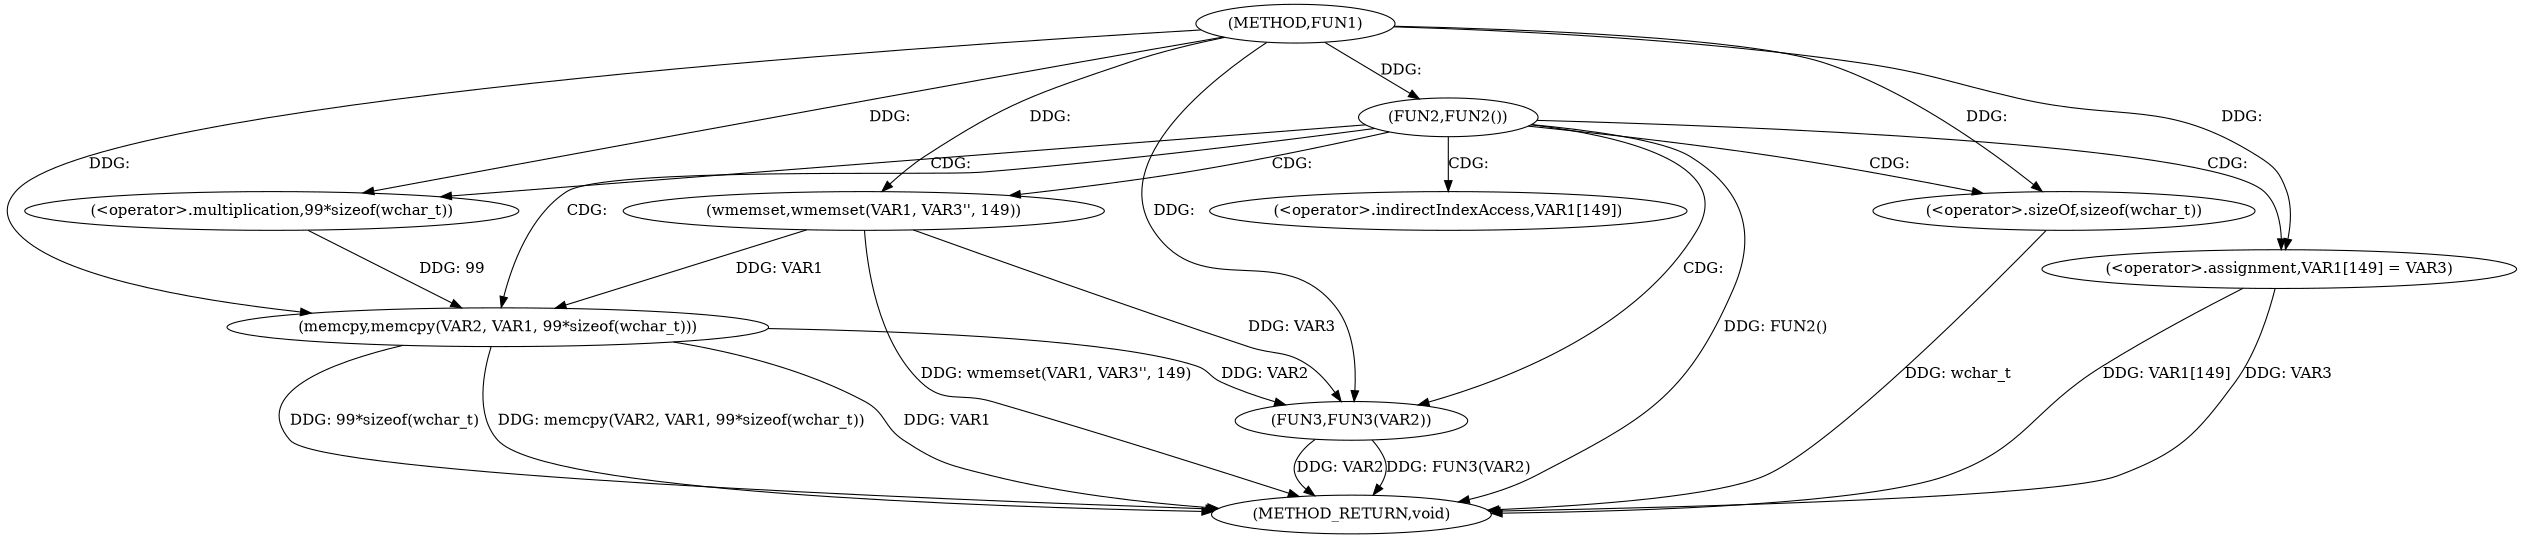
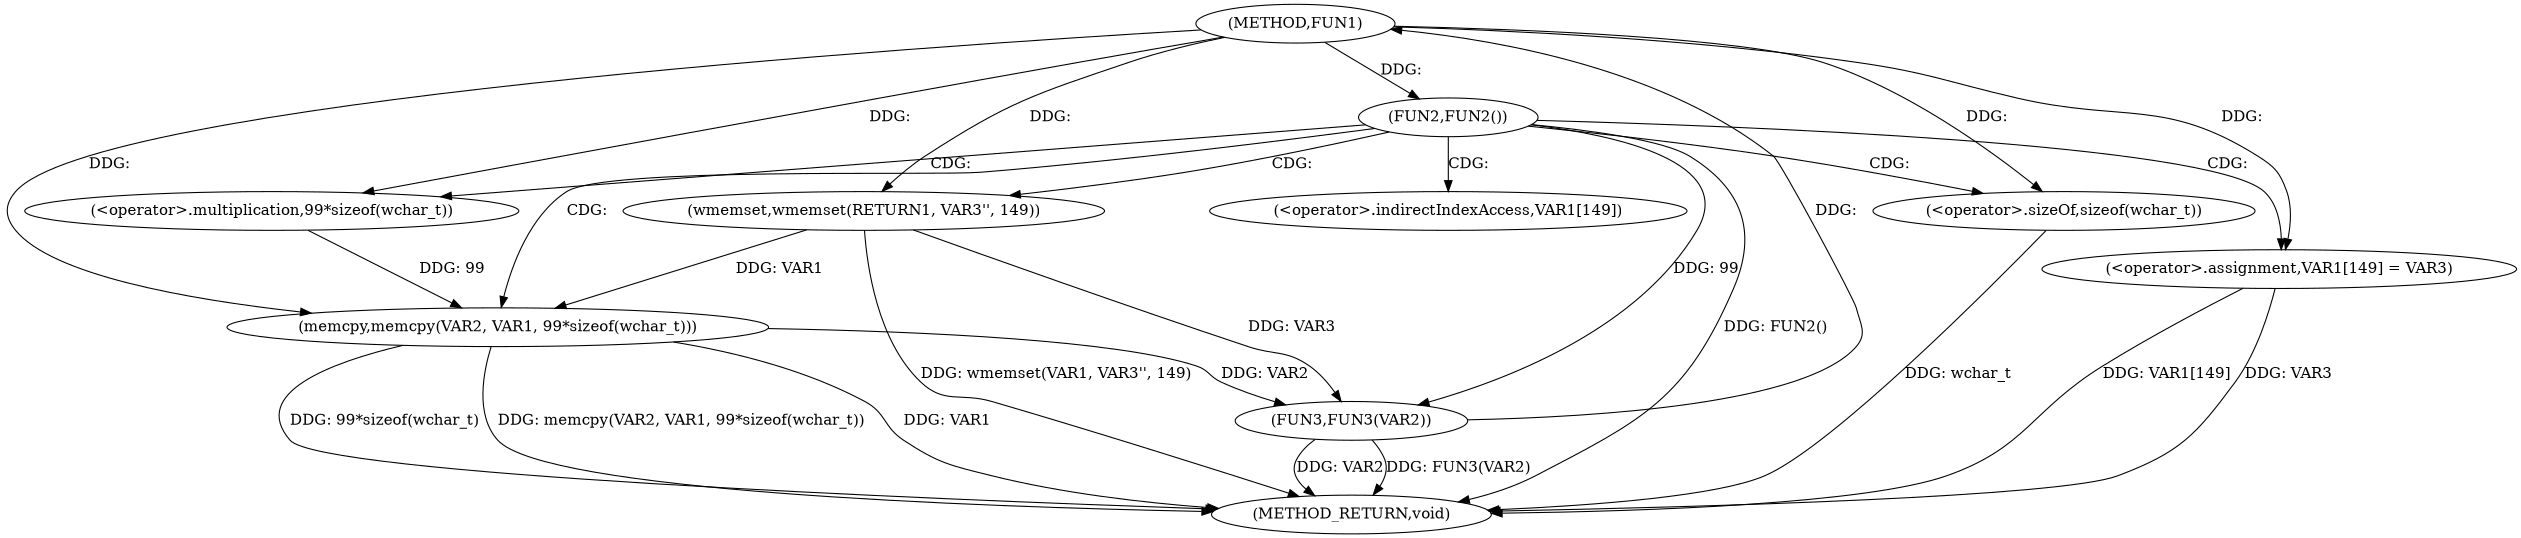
  digraph {
    n1 [label="(METHOD,FUN1)"]
    n2 [label="(FUN2,FUN2())"]
-   n3 [label="(wmemset,wmemset(VAR1, VAR3'', 149))"]
+   n3 [label="(wmemset,wmemset(RETURN1, VAR3'', 149))"]
    n4 [label="(<operator>.assignment,VAR1[149] = VAR3)"]
    n5 [label="(memcpy,memcpy(VAR2, VAR1, 99*sizeof(wchar_t)))"]
    n6 [label="(<operator>.multiplication,99*sizeof(wchar_t))"]
    n7 [label="(<operator>.sizeOf,sizeof(wchar_t))"]
    n8 [label="(FUN3,FUN3(VAR2))"]
    n9 [label="(METHOD_RETURN,void)"]
    n10 [label="(<operator>.indirectIndexAccess,VAR1[149])"]
    n1 -> n2 [label="DDG: "]
    n1 -> n3 [label="DDG: "]
    n1 -> n4 [label="DDG: "]
    n1 -> n5 [label="DDG: "]
    n1 -> n6 [label="DDG: "]
    n1 -> n7 [label="DDG: "]
-   n1 -> n8 [label="DDG: "]
+   n8 -> n1 [label="DDG: "]
    n2 -> n3 [label="CDG: "]
    n2 -> n4 [label="CDG: "]
    n2 -> n5 [label="CDG: "]
    n2 -> n6 [label="CDG: "]
    n2 -> n7 [label="CDG: "]
-   n2 -> n8 [label="CDG: "]
+   n2 -> n8 [label="DDG: 99"]
    n2 -> n9 [label="DDG: FUN2()"]
    n2 -> n10 [label="CDG: "]
    n3 -> n5 [label="DDG: VAR1"]
    n3 -> n8 [label="DDG: VAR3"]
    n3 -> n9 [label="DDG: wmemset(VAR1, VAR3'', 149)"]
    n4 -> n9 [label="DDG: VAR3"]
    n4 -> n9 [label="DDG: VAR1[149]"]
    n5 -> n8 [label="DDG: VAR2"]
    n5 -> n9 [label="DDG: memcpy(VAR2, VAR1, 99*sizeof(wchar_t))"]
    n5 -> n9 [label="DDG: VAR1"]
    n5 -> n9 [label="DDG: 99*sizeof(wchar_t)"]
    n6 -> n5 [label="DDG: 99"]
    n7 -> n9 [label="DDG: wchar_t"]
    n8 -> n9 [label="DDG: VAR2"]
    n8 -> n9 [label="DDG: FUN3(VAR2)"]
  }
